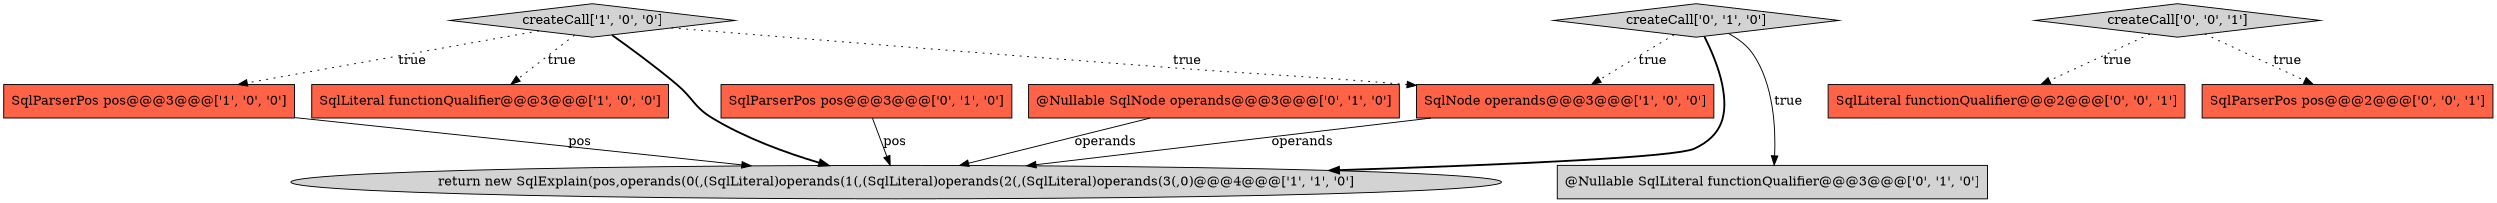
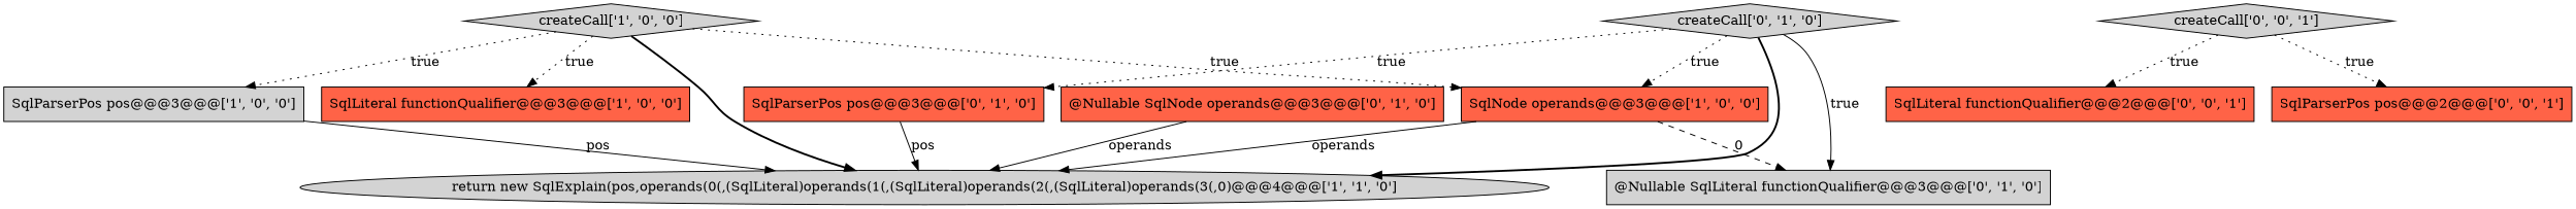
  digraph {
    node [fillcolor=tomato shape=box style=filled]
    edge [style=dotted]
-   n1 [label="SqlParserPos pos@@@3@@@['1', '0', '0']"]
+   n1 [fillcolor=lightgray label="SqlParserPos pos@@@3@@@['1', '0', '0']"]
    n2 [fillcolor=lightgray label="return new SqlExplain(pos,operands(0(,(SqlLiteral)operands(1(,(SqlLiteral)operands(2(,(SqlLiteral)operands(3(,0)@@@4@@@['1', '1', '0']" shape=ellipse]
    n3 [fillcolor=lightgray label="createCall['0', '0', '1']" shape=diamond]
    n4 [label="SqlLiteral functionQualifier@@@2@@@['0', '0', '1']"]
    n5 [label="SqlParserPos pos@@@2@@@['0', '0', '1']"]
    n6 [label="@Nullable SqlNode operands@@@3@@@['0', '1', '0']"]
    n7 [label="SqlLiteral functionQualifier@@@3@@@['1', '0', '0']"]
    n8 [label="SqlParserPos pos@@@3@@@['0', '1', '0']"]
    n9 [fillcolor=lightgray label="createCall['1', '0', '0']" shape=diamond]
    n10 [label="SqlNode operands@@@3@@@['1', '0', '0']"]
    n11 [fillcolor=lightgray label="@Nullable SqlLiteral functionQualifier@@@3@@@['0', '1', '0']"]
    n12 [fillcolor=lightgray label="createCall['0', '1', '0']" shape=diamond]
    n1 -> n2 [label=pos style=solid]
    n3 -> n4 [label=true]
    n3 -> n5 [label=true]
    n6 -> n2 [label=operands style=solid]
    n8 -> n2 [label=pos style=solid]
    n9 -> n1 [label=true]
    n9 -> n2 [style=bold]
    n9 -> n7 [label=true]
    n9 -> n10 [label=true]
    n10 -> n2 [label=operands style=solid]
+   n10 -> n11 [label=0 style=dashed]
    n12 -> n2 [style=bold]
+   n12 -> n8 [label=true]
    n12 -> n10 [label=true]
    n12 -> n11 [label=true style=solid]
  }
